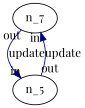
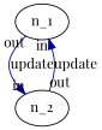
  digraph {
    spline=true
    fontname="Playfair Display"
    node [shape=oval fontname="Playfair Display"]
    edge [color=blue4 headlabel=in taillabel=out fontname="Playfair Display"]
-   n_1 [label=n_7]
-   n_2 [label=n_5]
+   n_1
+   n_2
    n_1 -> n_2 [label=update]
    n_2 -> n_1 [label=update]
  }
